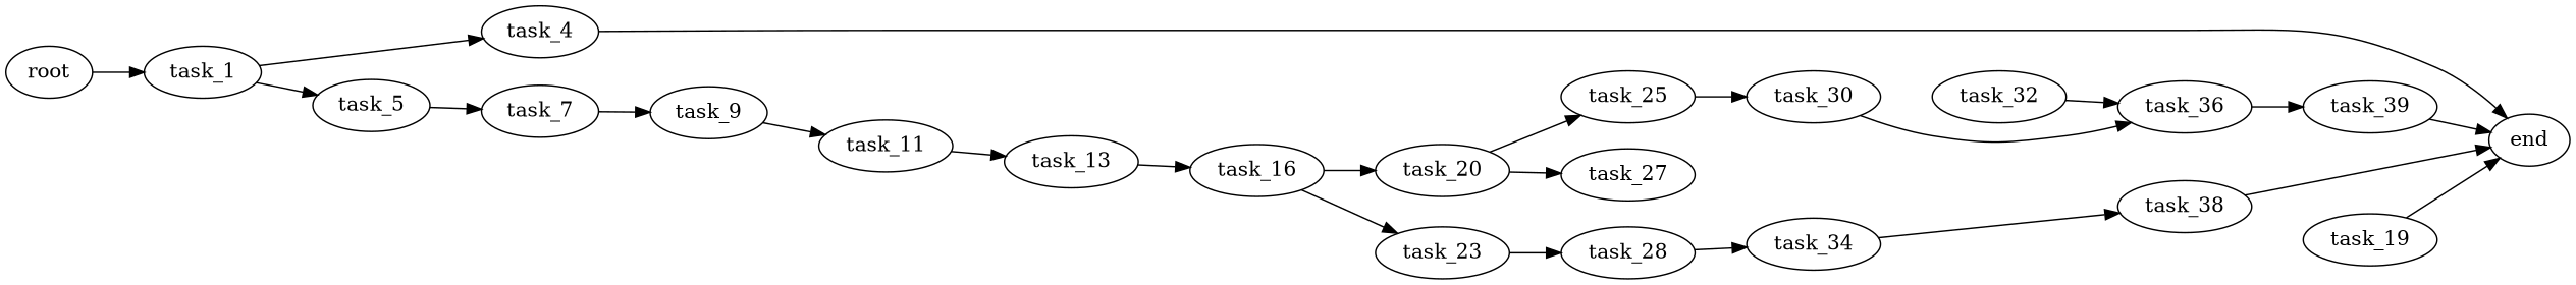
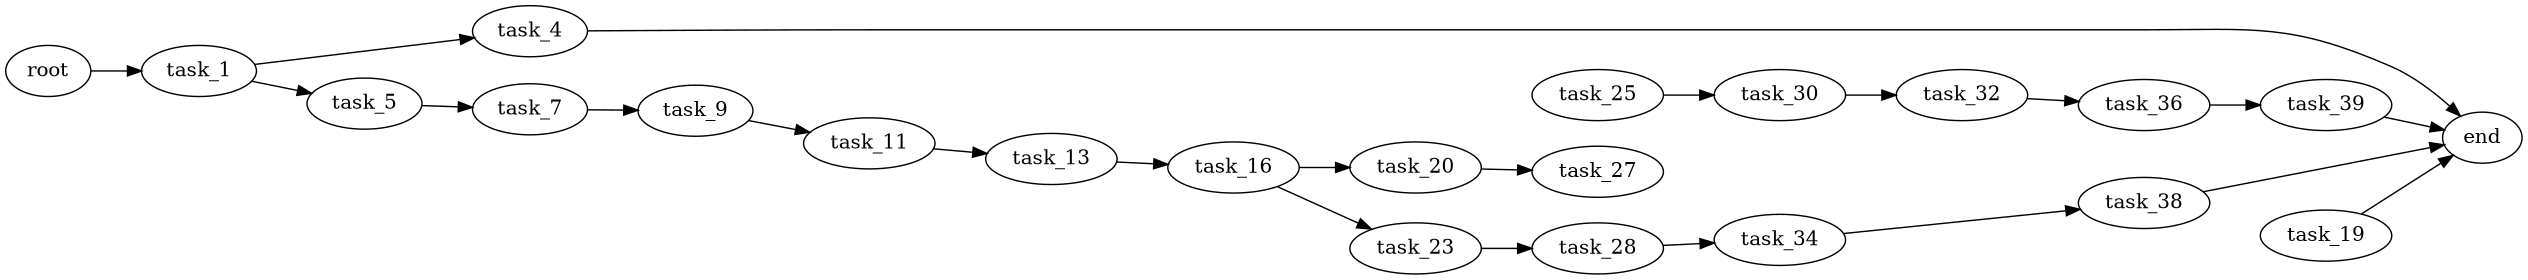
  digraph {
    rankdir=LR
    root
    task_1
    task_4
    task_5
    end
    task_7
    task_9
    task_11
    task_13
    task_16
    task_20
    task_23
    task_19
    task_25
    task_27
    task_28
    task_30
    task_34
    task_32
    task_38
    task_36
    task_39
    root -> task_1
    task_1 -> task_4
    task_1 -> task_5
    task_4 -> end
    task_5 -> task_7
    task_7 -> task_9
    task_9 -> task_11
    task_11 -> task_13
    task_13 -> task_16
    task_16 -> task_20
    task_16 -> task_23
-   task_20 -> task_25
    task_20 -> task_27
    task_23 -> task_28
    task_19 -> end
    task_25 -> task_30
    task_28 -> task_34
-   task_30 -> task_36
+   task_30 -> task_32
    task_34 -> task_38
    task_32 -> task_36
    task_38 -> end
    task_36 -> task_39
    task_39 -> end
  }
